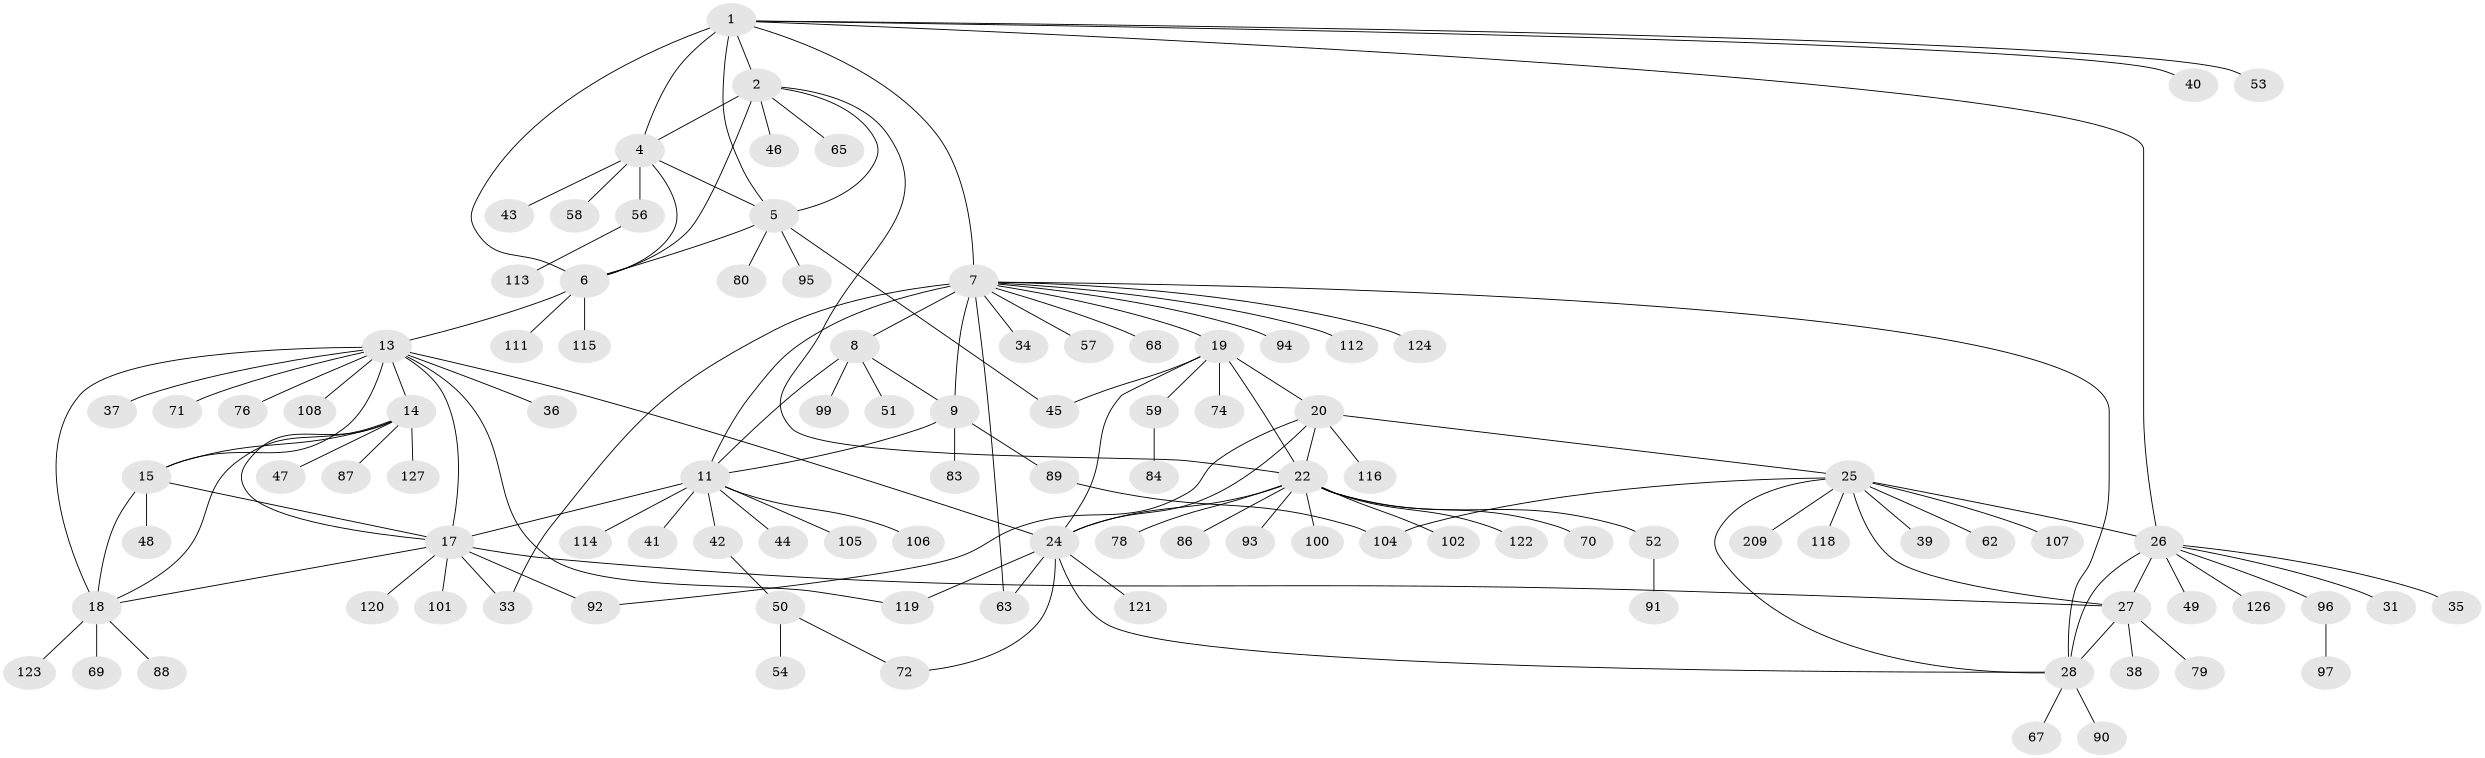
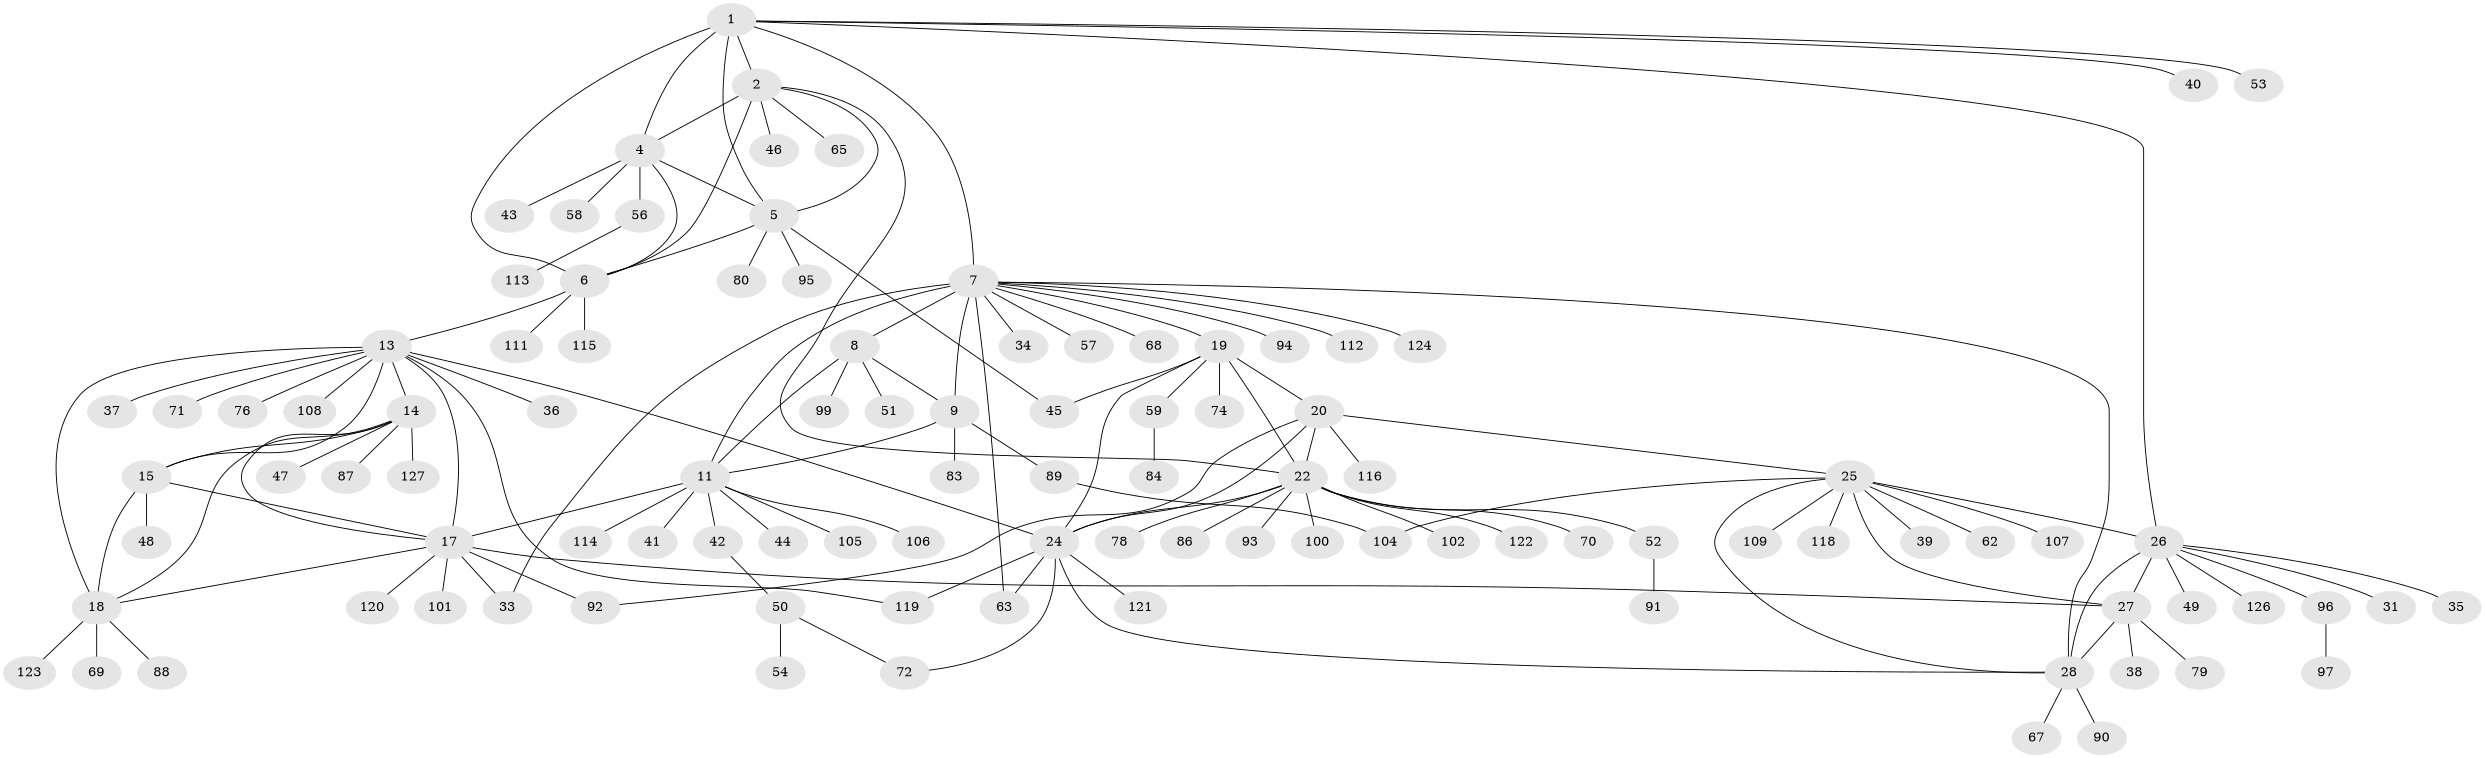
  graph {
    fontname="DejaVu Serif"
    node [color=gray90 fontname="DejaVu Serif" style=filled]
    edge [fontname="DejaVu Serif"]
    1 [super="+3"]
    2 [super="+32"]
    4 [super="+64"]
    5 [super="+117"]
    6
    7 [super="+10"]
    26 [super="+29"]
    40
    53
    22 [super="+23"]
    46
    65
    43
    56
    58
    45
    80
    95
    13 [super="+16"]
    111
    115
    8 [super="+82"]
    9 [super="+75"]
    11 [super="+12"]
    19
    28 [super="+30"]
    33
    34
    57
    63
    68
    94
    112
    124
    27 [super="+85"]
    31
    35
    49
    96
    126
    24 [super="+60"]
    52
    70 [super="+73"]
    78
    n45 [label=86]
    93
    100
    102
    122
    113
    17 [super="+86"]
    14 [super="+110"]
    15 [super="+66"]
    18 [super="+55"]
    36
    37
    71
    76
    108
    119
    51
    99
    83
    89
    41
    42 [super="+77"]
    44 [super="+103"]
    105
    106
    114
    20 [super="+21"]
    59
    74
    67
    90
    104
    92
    101
    120
    50 [super="+125"]
    47
    87
    127
    48
    69
    88
    123
    72
    121
    38
    79
    25 [super="+98"]
    116
    84
    39
    62
    107
-   109 [label=209]
+   109
    118
    91
    97
    54
    1 -- 2 [weight=2]
    1 -- 4 [weight=2]
    1 -- 5 [weight=2]
    1 -- 6 [weight=2]
    1 -- 7
    1 -- 26
    1 -- 40
    1 -- 53
    2 -- 4
    2 -- 5
    2 -- 6
    2 -- 22
    2 -- 46
    2 -- 65
    4 -- 5
    4 -- 6
    4 -- 43
    4 -- 56
    4 -- 58
    5 -- 6
    5 -- 45
    5 -- 80
    5 -- 95
    6 -- 13
    6 -- 111
    6 -- 115
    7 -- 8 [weight=2]
    7 -- 9 [weight=2]
    7 -- 11 [weight=4]
    7 -- 19
    7 -- 28
    7 -- 33
    7 -- 34
    7 -- 57
    7 -- 63
    7 -- 68
    7 -- 94
    7 -- 112
    7 -- 124
    26 -- 28 [weight=4]
    26 -- 27 [weight=2]
    26 -- 31
    26 -- 35
    26 -- 49
    26 -- 96
    26 -- 126
    22 -- 24 [weight=2]
    22 -- 52
    22 -- 70
    22 -- 78
    22 -- n45
    22 -- 93
    22 -- 100
    22 -- 102
    22 -- 122
    56 -- 113
    13 -- 24
    13 -- 17 [weight=2]
    13 -- 14 [weight=2]
    13 -- 15 [weight=2]
    13 -- 18 [weight=2]
    13 -- 36
    13 -- 37
    13 -- 71
    13 -- 76
    13 -- 108
    13 -- 119
    8 -- 9
    8 -- 11 [weight=2]
    8 -- 51
    8 -- 99
    9 -- 11 [weight=2]
    9 -- 83
    9 -- 89
    11 -- 17
    11 -- 41
    11 -- 42
    11 -- 44
    11 -- 105
    11 -- 106
    11 -- 114
    19 -- 22 [weight=2]
    19 -- 45
    19 -- 24
    19 -- 20 [weight=2]
    19 -- 59
    19 -- 74
    28 -- 67
    28 -- 90
    27 -- 28 [weight=2]
    27 -- 38
    27 -- 79
    96 -- 97
    24 -- 28
    24 -- 63
    24 -- 119
    24 -- 72
    24 -- 121
    52 -- 91
    17 -- 33
    17 -- 27
    17 -- 18
    17 -- 92
    17 -- 101
    17 -- 120
    14 -- 17
    14 -- 15
    14 -- 18
    14 -- 47
    14 -- 87
    14 -- 127
    15 -- 17
    15 -- 18
    15 -- 48
    18 -- 69
    18 -- 88
    18 -- 123
    89 -- 104
    42 -- 50
    20 -- 22 [weight=4]
    20 -- 24 [weight=2]
    20 -- 92
    20 -- 25
    20 -- 116
    59 -- 84
    50 -- 72
    50 -- 54
    25 -- 26 [weight=2]
    25 -- 28 [weight=2]
    25 -- 27
    25 -- 104
    25 -- 39
    25 -- 62
    25 -- 107
    25 -- 109
    25 -- 118
  }
